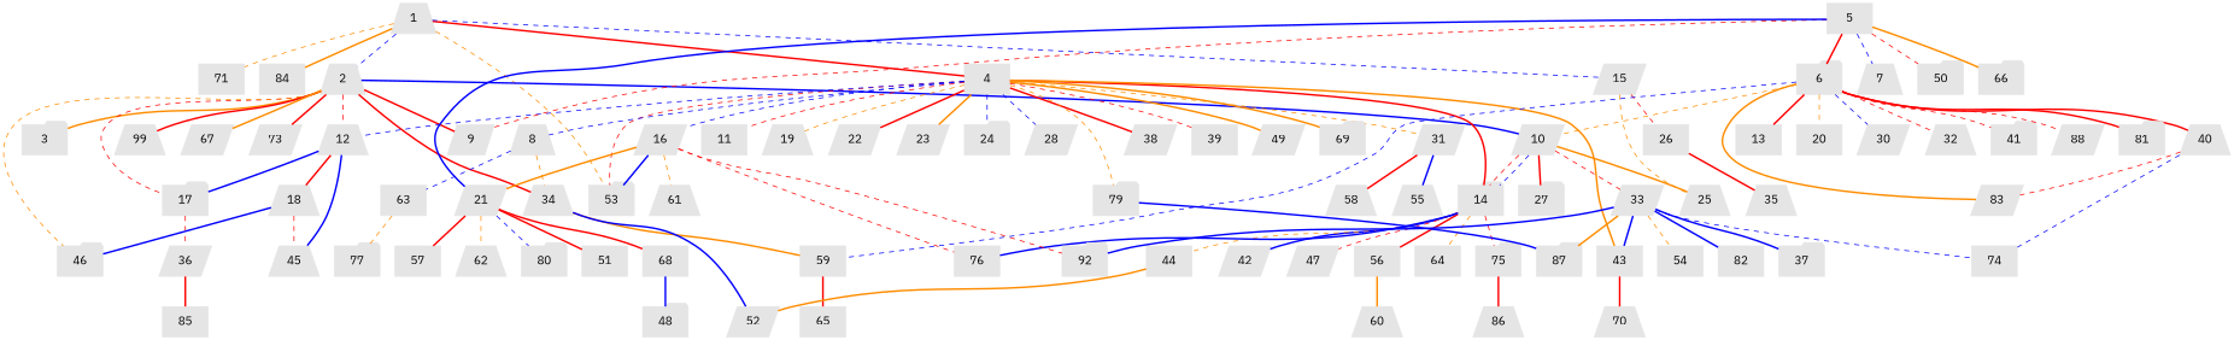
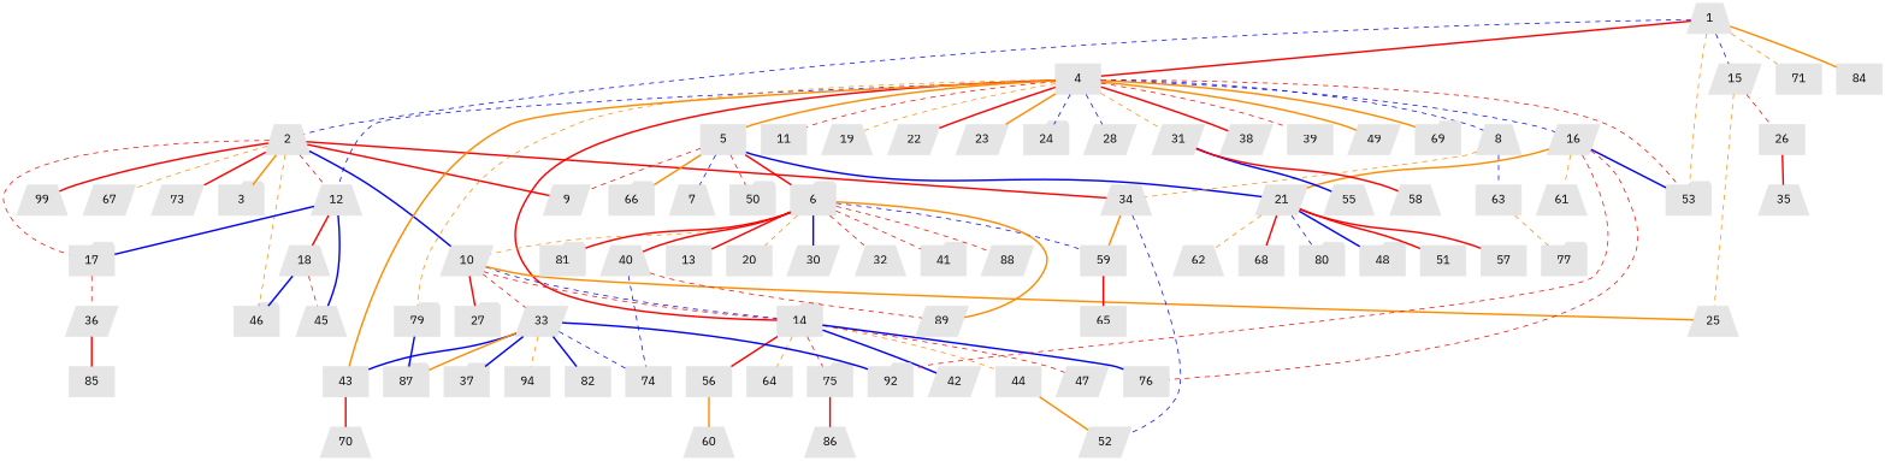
  graph {
    fontname="IBM Plex Sans"
    node [color=gray90 fontname="IBM Plex Sans" shape=box style=filled]
    edge [color=red fontname="IBM Plex Sans" style=bold]
    1 [shape=trapezium]
    2 [shape=trapezium]
    4
    15 [shape=parallelogram]
    53 [shape=folder]
    71
    84
    3 [shape=folder]
    9 [shape=parallelogram]
    10 [shape=parallelogram]
    12 [shape=trapezium]
    17 [shape=folder]
    n13 [label=99 shape=trapezium]
    34 [shape=trapezium]
    46 [shape=folder]
    67 [shape=parallelogram]
    73 [shape=parallelogram]
    5
    8 [shape=trapezium]
    11
    14 [shape=folder]
    16 [shape=parallelogram]
    19 [shape=trapezium]
    22 [shape=parallelogram]
    23 [shape=parallelogram]
    24 [shape=folder]
    28 [shape=parallelogram]
    31 [shape=parallelogram]
    38 [shape=parallelogram]
    39
    43
    49 [shape=parallelogram]
    69 [shape=folder]
    79 [shape=folder]
    25 [shape=trapezium]
    26
    27 [shape=folder]
    33 [shape=parallelogram]
    18 [shape=trapezium]
    45 [shape=trapezium]
    36 [shape=parallelogram]
    59
    52 [shape=parallelogram]
    6 [shape=folder]
    7 [shape=trapezium]
    21 [shape=parallelogram]
    50 [shape=folder]
    66 [shape=folder]
    63
    42 [shape=parallelogram]
    44
    47 [shape=parallelogram]
    56
    64
    75 [shape=folder]
    76
    61 [shape=trapezium]
    n58 [label=92 shape=folder]
    55 [shape=trapezium]
    58 [shape=trapezium]
    70 [shape=trapezium]
    87 [shape=folder]
    13
    20
    30 [shape=parallelogram]
    32 [shape=trapezium]
    40 [shape=trapezium]
    41 [shape=folder]
    n69 [label=88 shape=parallelogram]
    81 [shape=folder]
-   83 [shape=parallelogram]
+   83 [shape=parallelogram label=89]
    48 [shape=folder]
    51
    57
    62 [shape=trapezium]
    68
    80 [shape=folder]
    74
    65
    77 [shape=folder]
    37 [shape=folder]
-   54
+   54 [label=94]
    82
    60 [shape=trapezium]
    86 [shape=trapezium]
    35 [shape=trapezium]
    85
    1 -- 2 [color=blue style=dashed]
    1 -- 4
    1 -- 15 [color=blue style=dashed]
    1 -- 53 [color=darkorange style=dashed]
    1 -- 71 [color=darkorange style=dashed]
    1 -- 84 [color=darkorange]
    2 -- 3 [color=darkorange]
    2 -- 9
    2 -- 10 [color=blue]
    2 -- 12 [style=dashed]
    2 -- 17 [style=dashed]
    2 -- n13
    2 -- 34
    2 -- 46 [color=darkorange style=dashed]
-   2 -- 67 [color=darkorange]
+   2 -- 67 [color=darkorange style=dashed]
    2 -- 73
    4 -- 53 [style=dashed]
    4 -- 12 [color=blue style=dashed]
+   4 -- 5 [color=darkorange]
    4 -- 8 [color=blue style=dashed]
    4 -- 11 [style=dashed]
    4 -- 14
    4 -- 16 [color=blue style=dashed]
    4 -- 19 [color=darkorange style=dashed]
    4 -- 22
    4 -- 23 [color=darkorange]
    4 -- 24 [color=blue style=dashed]
    4 -- 28 [color=blue style=dashed]
    4 -- 31 [color=darkorange style=dashed]
    4 -- 38
    4 -- 39 [style=dashed]
    4 -- 43 [color=darkorange]
    4 -- 49 [color=darkorange]
    4 -- 69 [color=darkorange]
    4 -- 79 [color=darkorange style=dashed]
    15 -- 25 [color=darkorange style=dashed]
    15 -- 26 [style=dashed]
    10 -- 14 [style=dashed]
    10 -- 14 [color=blue style=dashed]
    10 -- 25 [color=darkorange]
    10 -- 27
    10 -- 33 [style=dashed]
    12 -- 17 [color=blue]
    12 -- 18
    12 -- 45 [color=blue]
    17 -- 36 [style=dashed]
    34 -- 59 [color=darkorange]
-   34 -- 52 [color=blue]
+   34 -- 52 [color=blue style=dashed]
    5 -- 9 [style=dashed]
    5 -- 6
    5 -- 7 [color=blue style=dashed]
    5 -- 21 [color=blue]
    5 -- 50 [style=dashed]
    5 -- 66 [color=darkorange]
    8 -- 34 [color=darkorange style=dashed]
    8 -- 63 [color=blue style=dashed]
    14 -- 42 [color=blue]
    14 -- 44 [color=darkorange style=dashed]
    14 -- 47 [style=dashed]
    14 -- 56
    14 -- 64 [color=darkorange style=dashed]
    14 -- 75 [style=dashed]
    14 -- 76 [color=blue]
    16 -- 53 [color=blue]
    16 -- 21 [color=darkorange]
    16 -- 76 [style=dashed]
    16 -- 61 [color=darkorange style=dashed]
    16 -- n58 [style=dashed]
    31 -- 55 [color=blue]
    31 -- 58
    43 -- 70
    79 -- 87 [color=blue]
    26 -- 35
    33 -- 43 [color=blue]
    33 -- n58 [color=blue]
    33 -- 87 [color=darkorange]
    33 -- 74 [color=blue style=dashed]
    33 -- 37 [color=blue]
    33 -- 54 [color=darkorange style=dashed]
    33 -- 82 [color=blue]
    18 -- 46 [color=blue]
    18 -- 45 [style=dashed]
    36 -- 85
    59 -- 65
    6 -- 10 [color=darkorange style=dashed]
    6 -- 59 [color=blue style=dashed]
    6 -- 13
    6 -- 20 [color=darkorange style=dashed]
-   6 -- 30 [color=blue style=dashed]
+   6 -- 30 [color=blue]
    6 -- 32 [style=dashed]
    6 -- 40
    6 -- 41 [style=dashed]
    6 -- n69 [style=dashed]
    6 -- 81
    6 -- 83 [color=darkorange]
-   68 -- 48 [color=blue]
+   21 -- 48 [color=blue]
    21 -- 51
    21 -- 57
    21 -- 62 [color=darkorange style=dashed]
    21 -- 68
    21 -- 80 [color=blue style=dashed]
    63 -- 77 [color=darkorange style=dashed]
    44 -- 52 [color=darkorange]
    56 -- 60 [color=darkorange]
    75 -- 86
    40 -- 83 [style=dashed]
    40 -- 74 [color=blue style=dashed]
  }
